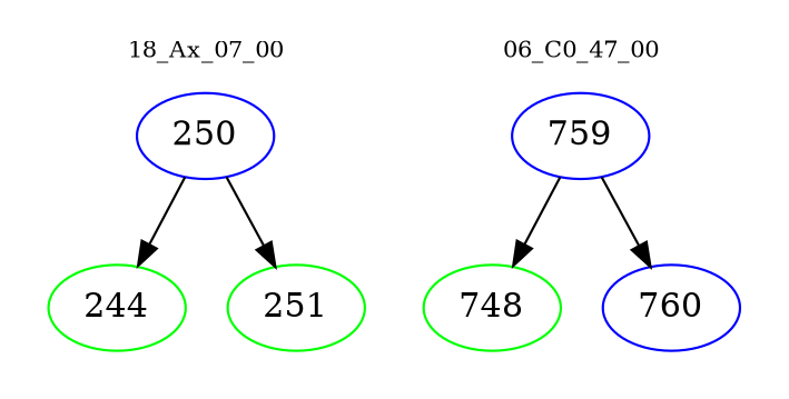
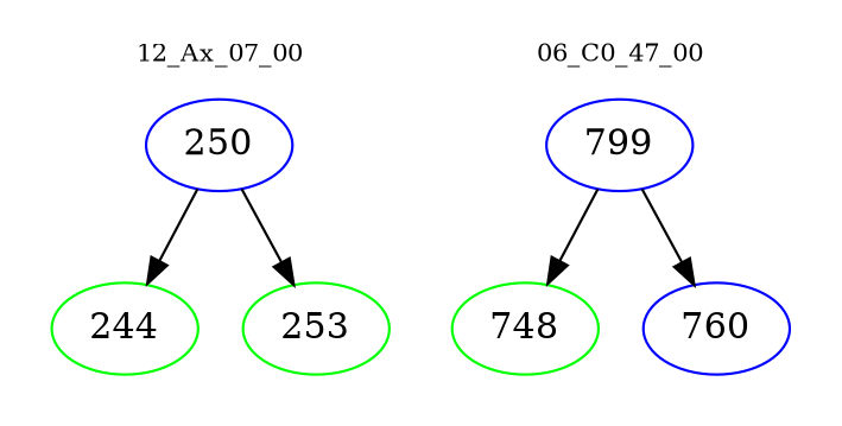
  digraph {
    node [color=blue]
    edge [color=black]
    n1 [label=250]
    n2 [color=green label=244]
-   n3 [color=green label=251]
-   n4 [label=759]
+   n3 [color=green label=253]
+   n4 [label=799]
    n5 [color=green label=748]
    n6 [label=760]
    subgraph cluster_1 {
      color=white
      fontsize=10
-     label="18_Ax_07_00"
+     label="12_Ax_07_00"
      n1
      n2
      n3
    }
    subgraph cluster_2 {
      color=white
      fontsize=10
      label="06_C0_47_00"
      n4
      n5
      n6
    }
    n1 -> n2
    n1 -> n3
    n4 -> n5
    n4 -> n6
  }
